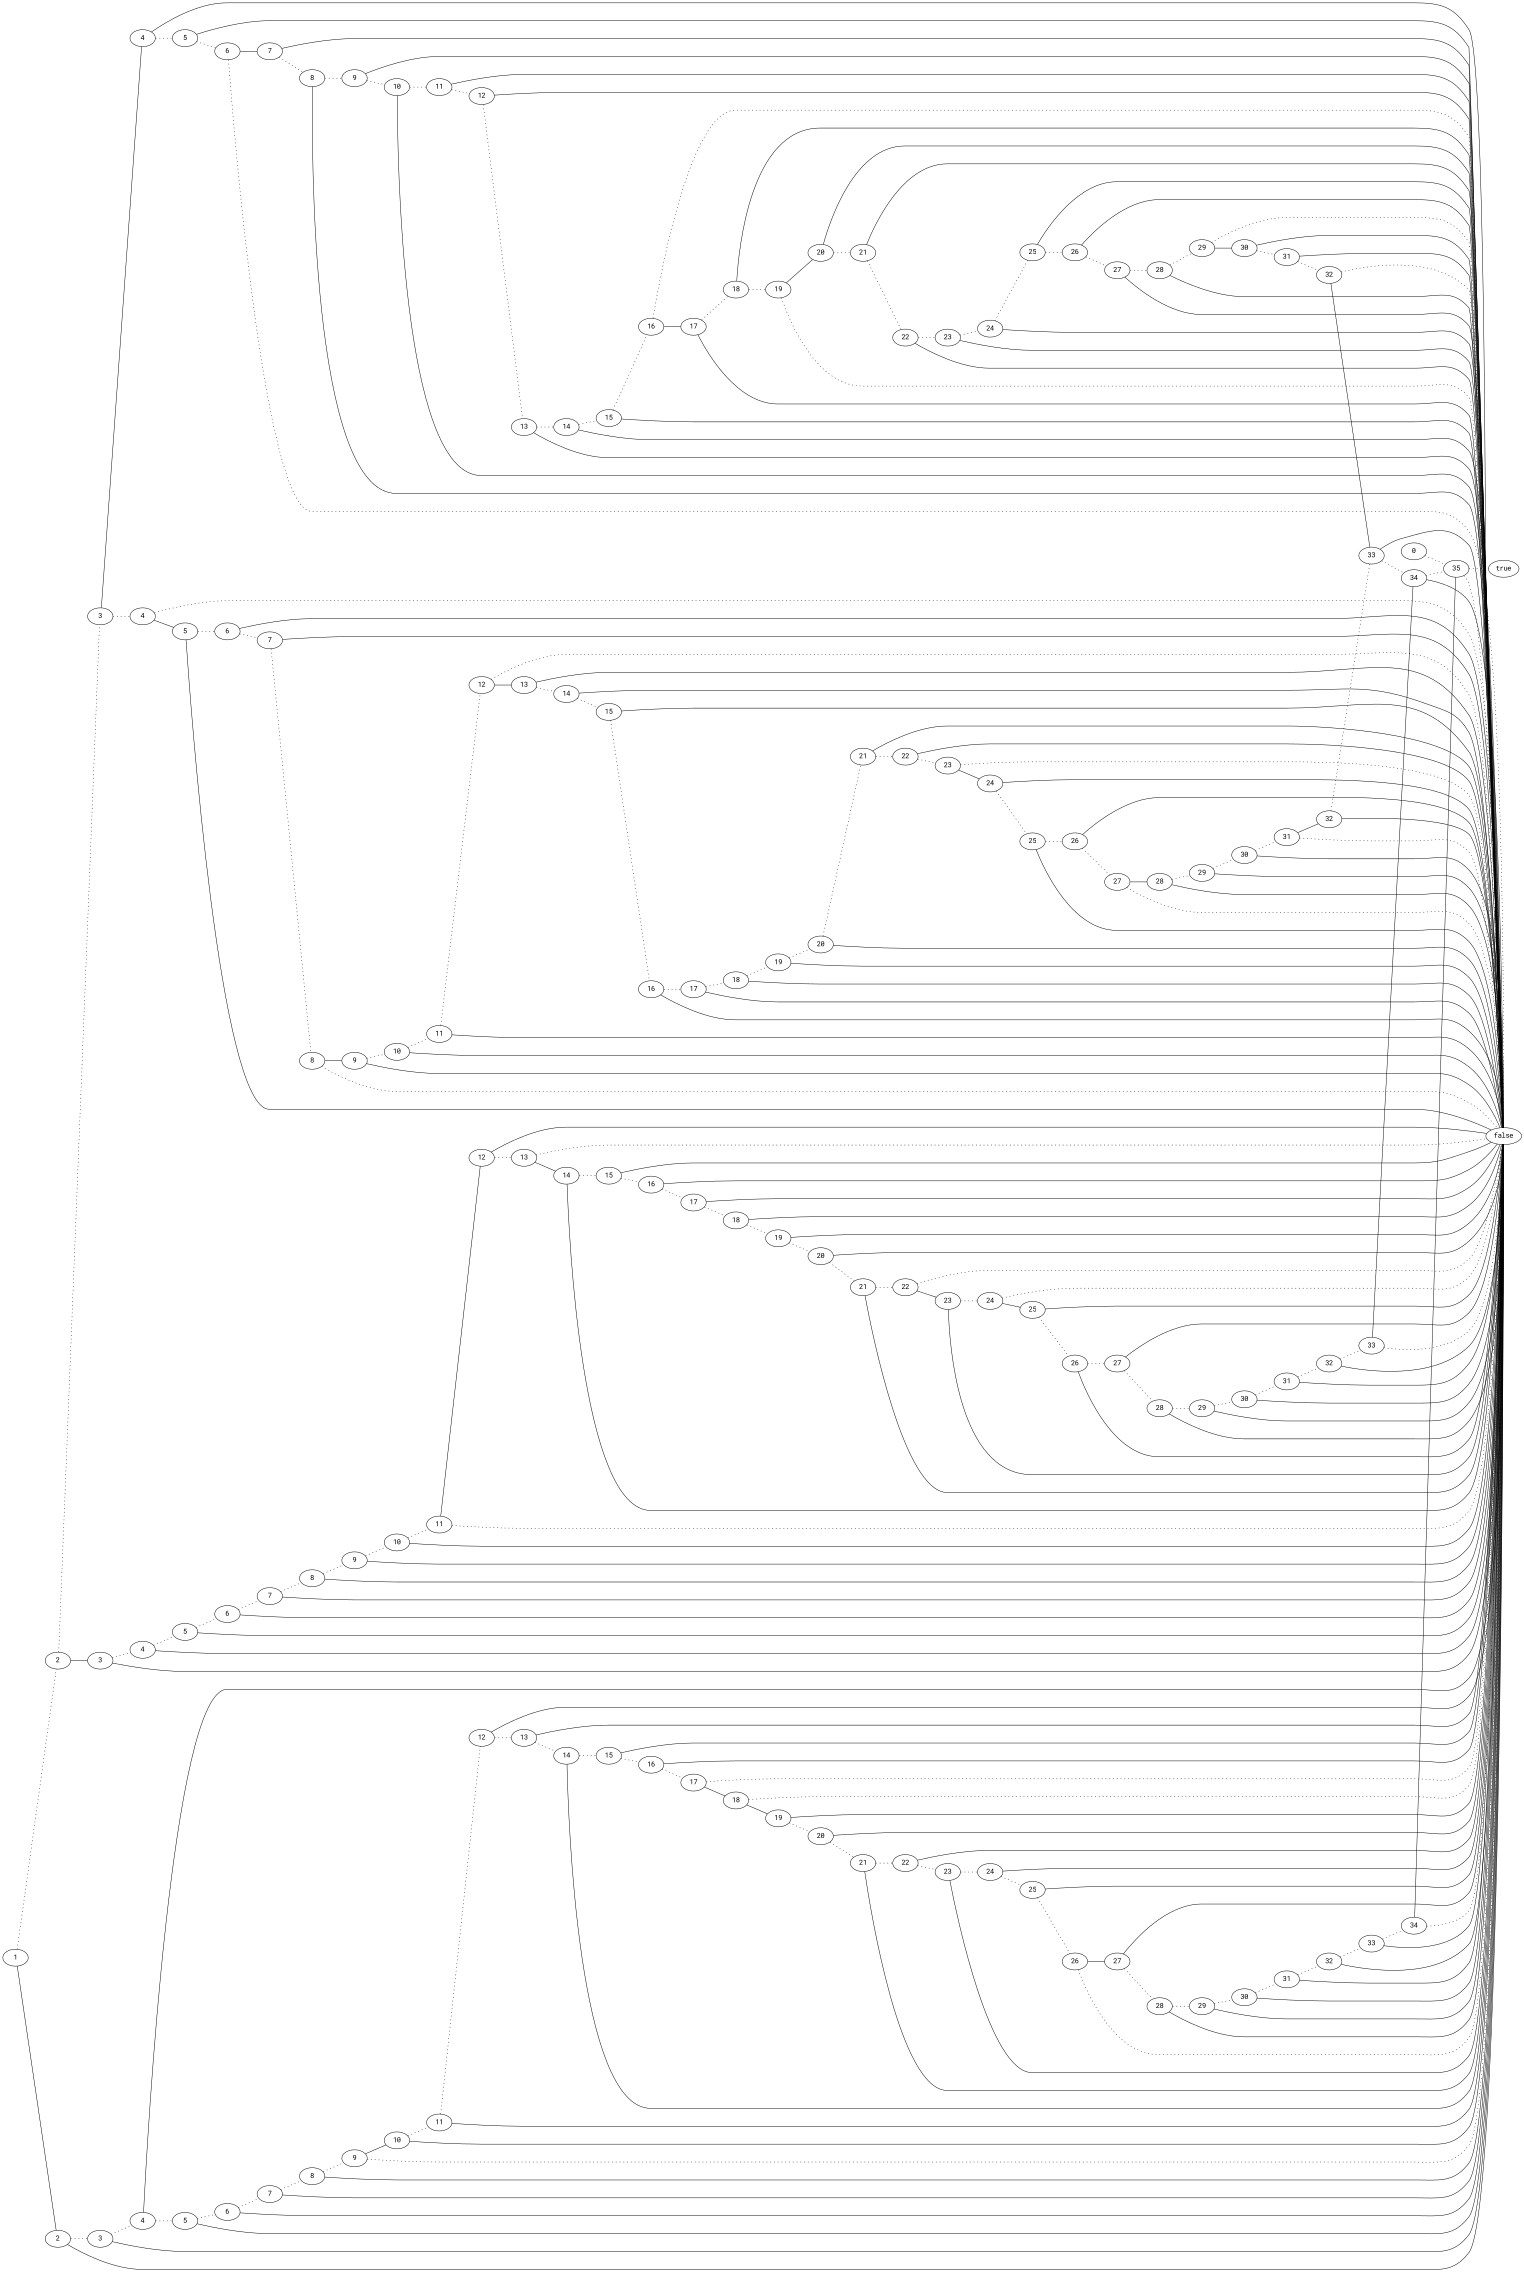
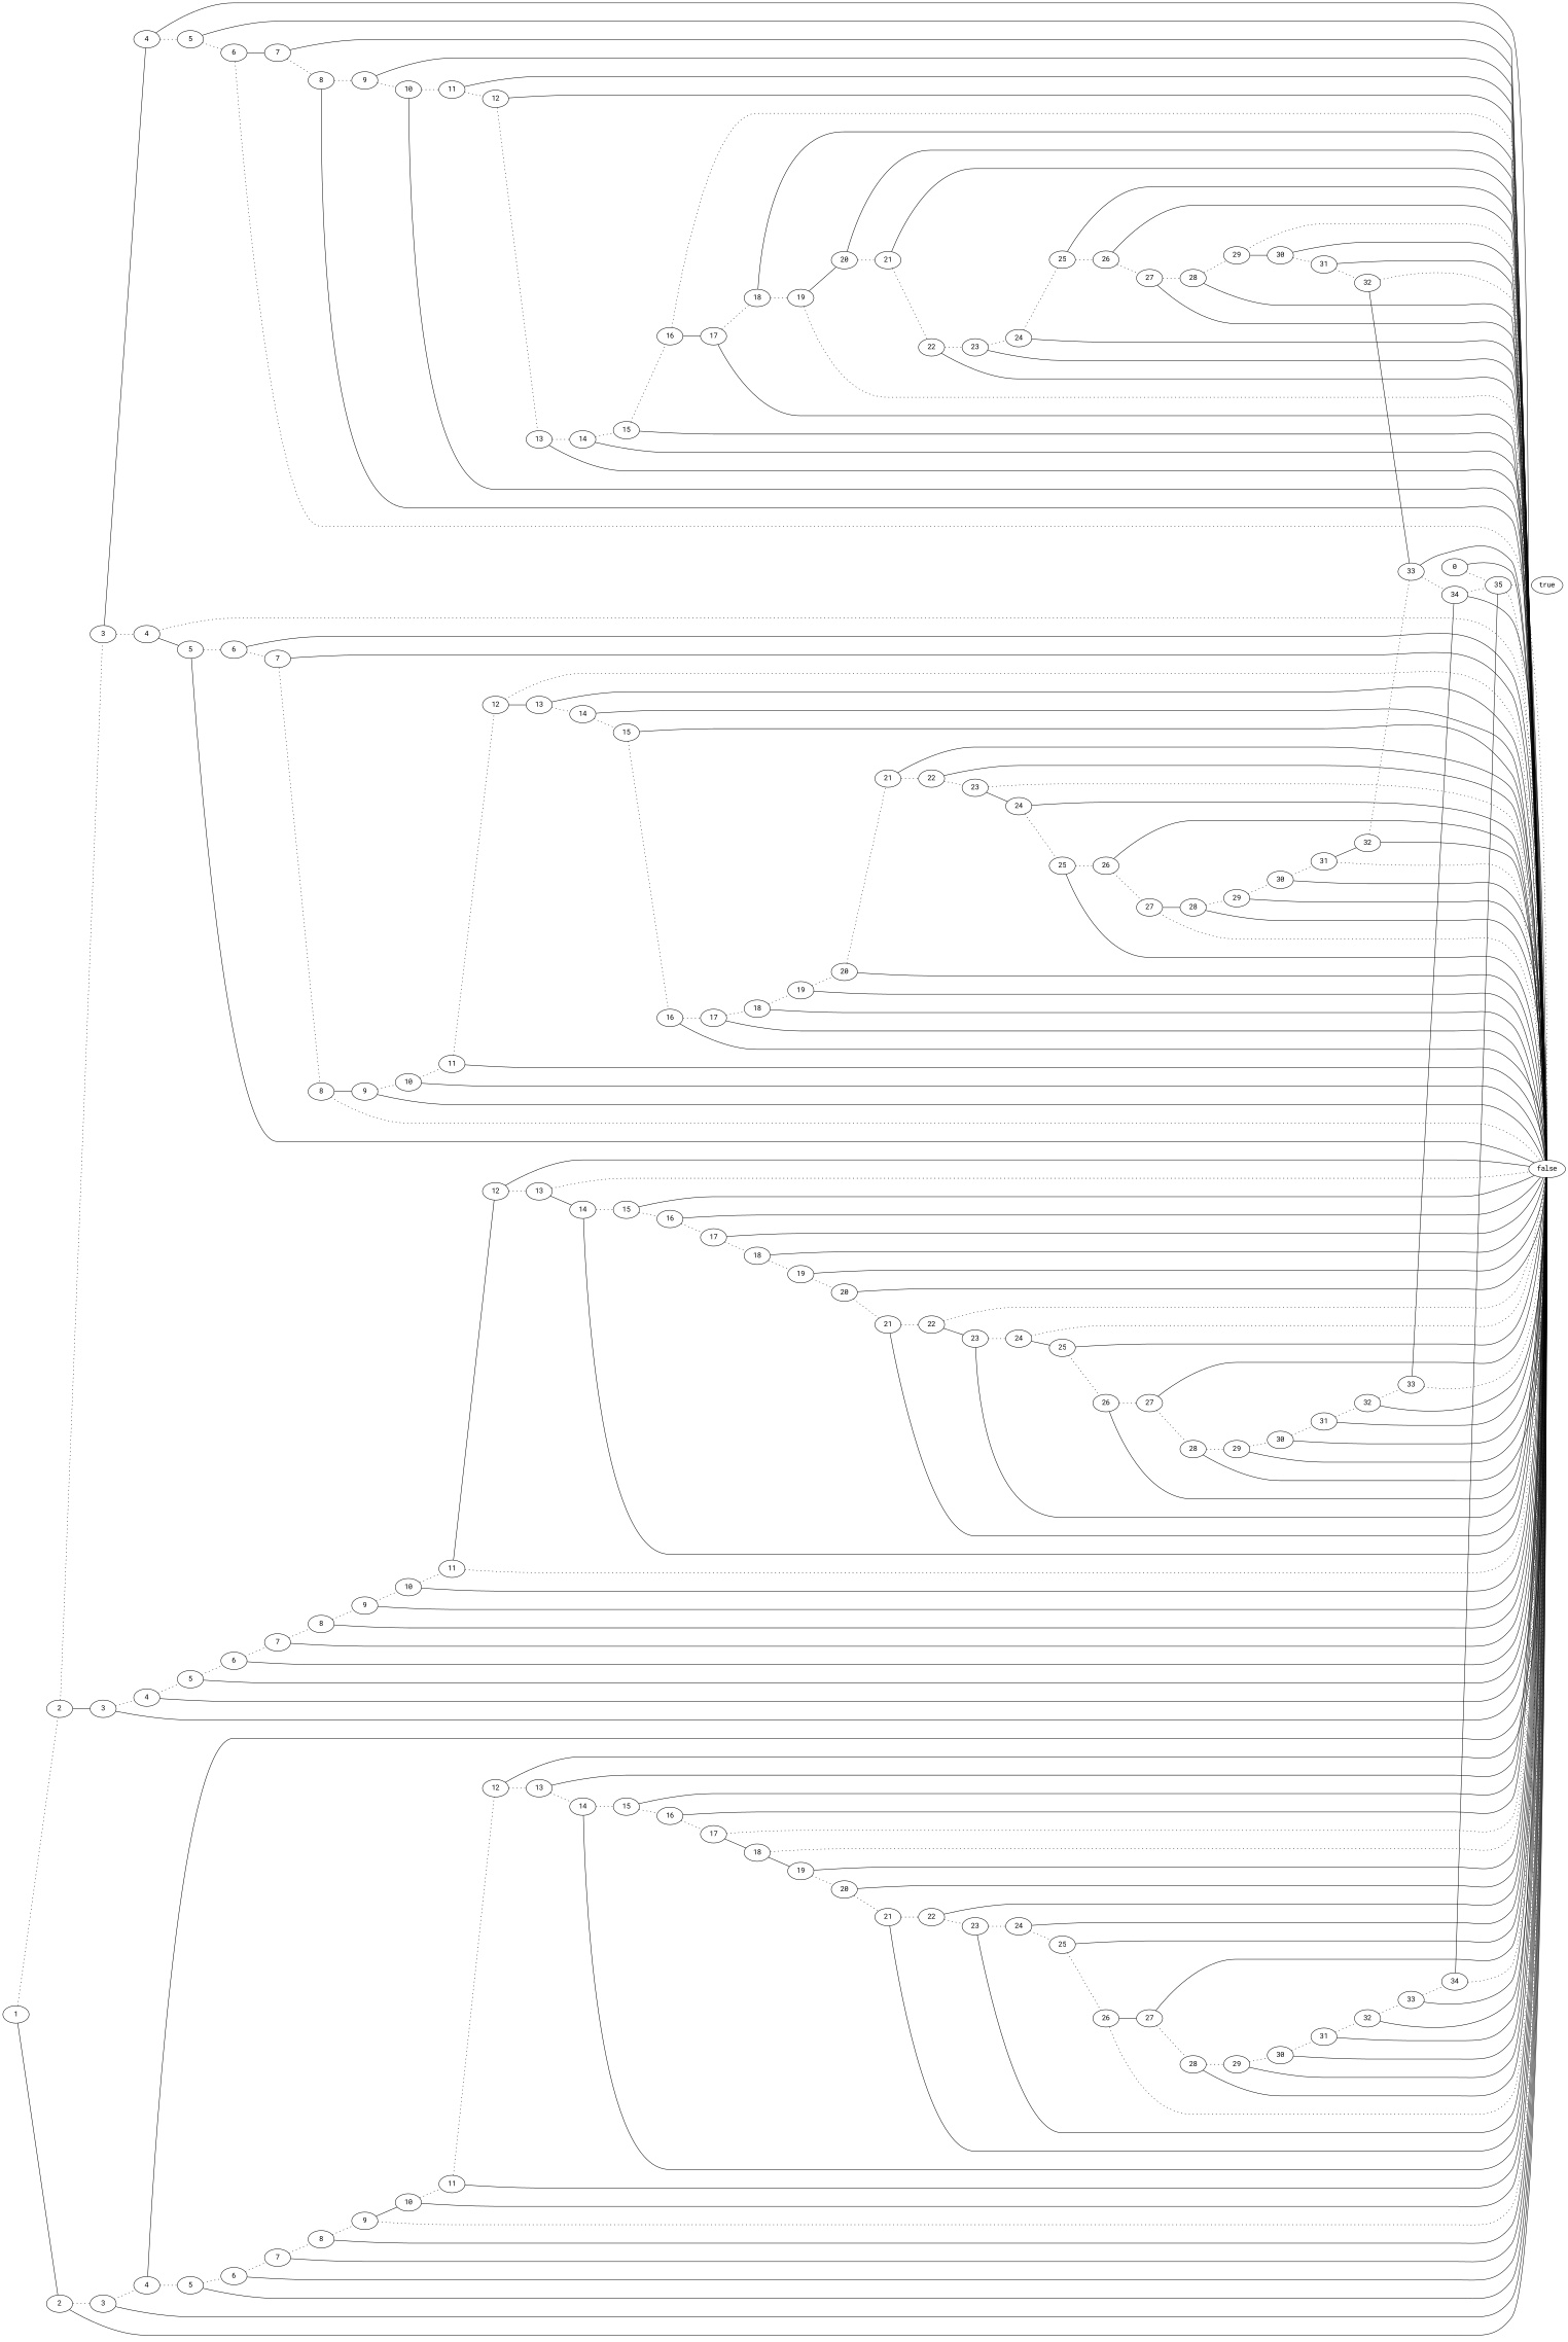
  digraph {
    fontname="Roboto Mono"
    rankdir=LR
    node [fontname="Roboto Mono"]
    edge [arrowhead=none fontname="Roboto Mono" style=dotted]
    n1 [label=27]
    n2 [label=27]
    n3 [label=27]
    n4 [label=27]
    n5 [label=30]
    n6 [label=30]
    n7 [label=30]
    n8 [label=30]
    n9 [label=2]
    n10 [label=2]
    n11 [label=15]
    n12 [label=15]
    n13 [label=15]
    n14 [label=15]
    n15 [label=22]
    n16 [label=22]
    n17 [label=22]
    n18 [label=22]
    n19 [label=5]
    n20 [label=5]
    n21 [label=5]
    n22 [label=5]
    n23 [label=13]
    n24 [label=13]
    n25 [label=13]
    n26 [label=13]
    n27 [label=24]
    n28 [label=24]
    n29 [label=24]
    n30 [label=24]
    n31 [label=false]
    n32 [label=true]
    n33 [label=9]
    n34 [label=9]
    n35 [label=9]
    n36 [label=9]
    n37 [label=14]
    n38 [label=14]
    n39 [label=14]
    n40 [label=14]
    n41 [label=11]
    n42 [label=11]
    n43 [label=11]
    n44 [label=11]
    n45 [label=31]
    n46 [label=31]
    n47 [label=31]
    n48 [label=31]
    n49 [label=1]
    n50 [label=18]
    n51 [label=18]
    n52 [label=18]
    n53 [label=18]
    n54 [label=8]
    n55 [label=8]
    n56 [label=8]
    n57 [label=8]
    n58 [label=26]
    n59 [label=26]
    n60 [label=26]
    n61 [label=26]
    n62 [label=0]
    n63 [label=35]
    n64 [label=32]
    n65 [label=32]
    n66 [label=32]
    n67 [label=32]
    n68 [label=6]
    n69 [label=6]
    n70 [label=6]
    n71 [label=6]
    n72 [label=7]
    n73 [label=7]
    n74 [label=7]
    n75 [label=7]
    n76 [label=23]
    n77 [label=23]
    n78 [label=23]
    n79 [label=23]
    n80 [label=33]
    n81 [label=33]
    n82 [label=33]
    n83 [label=28]
    n84 [label=28]
    n85 [label=28]
    n86 [label=28]
    n87 [label=34]
    n88 [label=34]
    n89 [label=17]
    n90 [label=17]
    n91 [label=17]
    n92 [label=17]
    n93 [label=12]
    n94 [label=12]
    n95 [label=12]
    n96 [label=12]
    n97 [label=10]
    n98 [label=10]
    n99 [label=10]
    n100 [label=10]
    n101 [label=4]
    n102 [label=4]
    n103 [label=4]
    n104 [label=4]
    n105 [label=29]
    n106 [label=29]
    n107 [label=29]
    n108 [label=29]
    n109 [label=21]
    n110 [label=21]
    n111 [label=21]
    n112 [label=21]
    n113 [label=19]
    n114 [label=19]
    n115 [label=19]
    n116 [label=19]
    n117 [label=3]
    n118 [label=3]
    n119 [label=3]
    n120 [label=16]
    n121 [label=16]
    n122 [label=16]
    n123 [label=16]
    n124 [label=25]
    n125 [label=25]
    n126 [label=25]
    n127 [label=25]
    n128 [label=20]
    n129 [label=20]
    n130 [label=20]
    n131 [label=20]
    subgraph sub_1 {
      rank=same
      n1
      n2
      n3
      n4
    }
    subgraph sub_2 {
      rank=same
      n5
      n6
      n7
      n8
    }
    subgraph sub_3 {
      rank=same
      n9
      n10
    }
    subgraph sub_4 {
      rank=same
      n11
      n12
      n13
      n14
    }
    subgraph sub_5 {
      rank=same
      n15
      n16
      n17
      n18
    }
    subgraph sub_6 {
      rank=same
      n19
      n20
      n21
      n22
    }
    subgraph sub_7 {
      rank=same
      n23
      n24
      n25
      n26
    }
    subgraph sub_8 {
      rank=same
      n27
      n28
      n29
      n30
    }
    subgraph sub_9 {
      rank=same
      n31
      n32
    }
    subgraph sub_10 {
      rank=same
      n33
      n34
      n35
      n36
    }
    subgraph sub_11 {
      rank=same
      n37
      n38
      n39
      n40
    }
    subgraph sub_12 {
      rank=same
      n41
      n42
      n43
      n44
    }
    subgraph sub_13 {
      rank=same
      n45
      n46
      n47
      n48
    }
    subgraph sub_14 {
      rank=same
      n49
    }
    subgraph sub_15 {
      rank=same
      n50
      n51
      n52
      n53
    }
    subgraph sub_16 {
      rank=same
      n54
      n55
      n56
      n57
    }
    subgraph sub_17 {
      rank=same
      n58
      n59
      n60
      n61
    }
    subgraph sub_18 {
      rank=same
      n62
    }
    subgraph sub_19 {
      rank=same
      n63
    }
    subgraph sub_20 {
      rank=same
      n64
      n65
      n66
      n67
    }
    subgraph sub_21 {
      rank=same
      n68
      n69
      n70
      n71
    }
    subgraph sub_22 {
      rank=same
      n72
      n73
      n74
      n75
    }
    subgraph sub_23 {
      rank=same
      n76
      n77
      n78
      n79
    }
    subgraph sub_24 {
      rank=same
      n31
    }
    subgraph sub_25 {
      rank=same
      n80
      n81
      n82
    }
    subgraph sub_26 {
      rank=same
      n83
      n84
      n85
      n86
    }
    subgraph sub_27 {
      rank=same
      n87
      n88
    }
    subgraph sub_28 {
      rank=same
      n89
      n90
      n91
      n92
    }
    subgraph sub_29 {
      rank=same
      n93
      n94
      n95
      n96
    }
    subgraph sub_30 {
      rank=same
      n97
      n98
      n99
      n100
    }
    subgraph sub_31 {
      rank=same
      n101
      n102
      n103
      n104
    }
    subgraph sub_32 {
      rank=same
      n105
      n106
      n107
      n108
    }
    subgraph sub_33 {
      rank=same
      n109
      n110
      n111
      n112
    }
    subgraph sub_34 {
      rank=same
      n113
      n114
      n115
      n116
    }
    subgraph sub_35 {
      rank=same
      n117
      n118
      n119
    }
    subgraph sub_36 {
      rank=same
      n120
      n121
      n122
      n123
    }
    subgraph sub_37 {
      rank=same
      n124
      n125
      n126
      n127
    }
    subgraph sub_38 {
      rank=same
      n128
      n129
      n130
      n131
    }
    subgraph sub_39 {
      rank=same
      n32
    }
    n1 -> n31
    n1 -> n83 [style=solid]
    n2 -> n31 [style=solid]
    n2 -> n84
    n3 -> n31 [style=solid]
    n3 -> n85
    n4 -> n31 [style=solid]
    n4 -> n86
    n5 -> n31 [style=solid]
    n5 -> n45
    n6 -> n31 [style=solid]
    n6 -> n46
    n7 -> n31 [style=solid]
    n7 -> n47
    n8 -> n31 [style=solid]
    n8 -> n48
    n9 -> n117
    n9 -> n118 [style=solid]
    n10 -> n31 [style=solid]
    n10 -> n119
    n11 -> n31 [style=solid]
    n11 -> n120
    n12 -> n31 [style=solid]
    n12 -> n121
    n13 -> n31 [style=solid]
    n13 -> n122
    n14 -> n31 [style=solid]
    n14 -> n123
    n15 -> n31 [style=solid]
    n15 -> n76
    n16 -> n31 [style=solid]
    n16 -> n77
    n17 -> n31
    n17 -> n78 [style=solid]
    n18 -> n31 [style=solid]
    n18 -> n79
    n19 -> n31 [style=solid]
    n19 -> n68
    n20 -> n31 [style=solid]
    n20 -> n69
    n21 -> n31 [style=solid]
    n21 -> n70
    n22 -> n31 [style=solid]
    n22 -> n71
    n23 -> n31 [style=solid]
    n23 -> n37
    n24 -> n31 [style=solid]
    n24 -> n38
    n25 -> n31
    n25 -> n39 [style=solid]
    n26 -> n31 [style=solid]
    n26 -> n40
    n27 -> n31 [style=solid]
    n27 -> n124
    n28 -> n31 [style=solid]
    n28 -> n125
    n29 -> n31
    n29 -> n126 [style=solid]
    n30 -> n31 [style=solid]
    n30 -> n127
    n33 -> n31 [style=solid]
    n33 -> n97
    n34 -> n31 [style=solid]
    n34 -> n98
    n35 -> n31 [style=solid]
    n35 -> n99
    n36 -> n31
    n36 -> n100 [style=solid]
    n37 -> n11
    n37 -> n31 [style=solid]
    n38 -> n12
    n38 -> n31 [style=solid]
    n39 -> n13
    n39 -> n31 [style=solid]
    n40 -> n14
    n40 -> n31 [style=solid]
    n41 -> n31 [style=solid]
    n41 -> n93
    n42 -> n31 [style=solid]
    n42 -> n94
    n43 -> n31
    n43 -> n95 [style=solid]
    n44 -> n31 [style=solid]
    n44 -> n96
    n45 -> n31
    n45 -> n64 [style=solid]
    n46 -> n31 [style=solid]
    n46 -> n65
    n47 -> n31 [style=solid]
    n47 -> n66
    n48 -> n31 [style=solid]
    n48 -> n67
    n49 -> n9
    n49 -> n10 [style=solid]
    n50 -> n31 [style=solid]
    n50 -> n113
    n51 -> n31 [style=solid]
    n51 -> n114
    n52 -> n31 [style=solid]
    n52 -> n115
    n53 -> n31
    n53 -> n116 [style=solid]
    n54 -> n31
    n54 -> n33 [style=solid]
    n55 -> n31 [style=solid]
    n55 -> n34
    n56 -> n31 [style=solid]
    n56 -> n35
    n57 -> n31 [style=solid]
    n57 -> n36
    n58 -> n1
    n58 -> n31 [style=solid]
    n59 -> n2
    n59 -> n31 [style=solid]
    n60 -> n3
    n60 -> n31 [style=solid]
    n61 -> n4 [style=solid]
    n61 -> n31
+   n62 -> n31 [style=solid]
    n62 -> n63
    n63 -> n31
    n63 -> n32
    n64 -> n31 [style=solid]
    n64 -> n80
    n65 -> n31
    n65 -> n80 [style=solid]
    n66 -> n31 [style=solid]
    n66 -> n81
    n67 -> n31 [style=solid]
    n67 -> n82
    n68 -> n31 [style=solid]
    n68 -> n72
    n69 -> n31
    n69 -> n73 [style=solid]
    n70 -> n31 [style=solid]
    n70 -> n74
    n71 -> n31 [style=solid]
    n71 -> n75
    n72 -> n31 [style=solid]
    n72 -> n54
    n73 -> n31 [style=solid]
    n73 -> n55
    n74 -> n31 [style=solid]
    n74 -> n56
    n75 -> n31 [style=solid]
    n75 -> n57
    n76 -> n27 [style=solid]
    n76 -> n31
    n77 -> n28
    n77 -> n31 [style=solid]
    n78 -> n29
    n78 -> n31 [style=solid]
    n79 -> n30
    n79 -> n31 [style=solid]
    n80 -> n31 [style=solid]
    n80 -> n87
    n81 -> n31
    n81 -> n87 [style=solid]
    n82 -> n31 [style=solid]
    n82 -> n88
    n83 -> n31 [style=solid]
    n83 -> n105
    n84 -> n31 [style=solid]
    n84 -> n106
    n85 -> n31 [style=solid]
    n85 -> n107
    n86 -> n31 [style=solid]
    n86 -> n108
    n87 -> n31 [style=solid]
    n87 -> n63
    n88 -> n31
    n88 -> n63 [style=solid]
    n89 -> n31 [style=solid]
    n89 -> n50
    n90 -> n31 [style=solid]
    n90 -> n51
    n91 -> n31 [style=solid]
    n91 -> n52
    n92 -> n31
    n92 -> n53 [style=solid]
    n93 -> n23 [style=solid]
    n93 -> n31
    n94 -> n24
    n94 -> n31 [style=solid]
    n95 -> n25
    n95 -> n31 [style=solid]
    n96 -> n26
    n96 -> n31 [style=solid]
    n97 -> n31 [style=solid]
    n97 -> n41
    n98 -> n31 [style=solid]
    n98 -> n42
    n99 -> n31 [style=solid]
    n99 -> n43
    n100 -> n31 [style=solid]
    n100 -> n44
    n101 -> n19 [style=solid]
    n101 -> n31
    n102 -> n20
    n102 -> n31 [style=solid]
    n103 -> n21
    n103 -> n31 [style=solid]
    n104 -> n22
    n104 -> n31 [style=solid]
    n105 -> n5
    n105 -> n31 [style=solid]
    n106 -> n6 [style=solid]
    n106 -> n31
    n107 -> n7
    n107 -> n31 [style=solid]
    n108 -> n8
    n108 -> n31 [style=solid]
    n109 -> n15
    n109 -> n31 [style=solid]
    n110 -> n16
    n110 -> n31 [style=solid]
    n111 -> n17
    n111 -> n31 [style=solid]
    n112 -> n18
    n112 -> n31 [style=solid]
    n113 -> n31 [style=solid]
    n113 -> n128
    n114 -> n31
    n114 -> n129 [style=solid]
    n115 -> n31 [style=solid]
    n115 -> n130
    n116 -> n31 [style=solid]
    n116 -> n131
    n117 -> n101
    n117 -> n102 [style=solid]
    n118 -> n31 [style=solid]
    n118 -> n103
    n119 -> n31 [style=solid]
    n119 -> n104
    n120 -> n31 [style=solid]
    n120 -> n89
    n121 -> n31
    n121 -> n90 [style=solid]
    n122 -> n31 [style=solid]
    n122 -> n91
    n123 -> n31 [style=solid]
    n123 -> n92
    n124 -> n31 [style=solid]
    n124 -> n58
    n125 -> n31 [style=solid]
    n125 -> n59
    n126 -> n31 [style=solid]
    n126 -> n60
    n127 -> n31 [style=solid]
    n127 -> n61
    n128 -> n31 [style=solid]
    n128 -> n109
    n129 -> n31 [style=solid]
    n129 -> n110
    n130 -> n31 [style=solid]
    n130 -> n111
    n131 -> n31 [style=solid]
    n131 -> n112
  }
